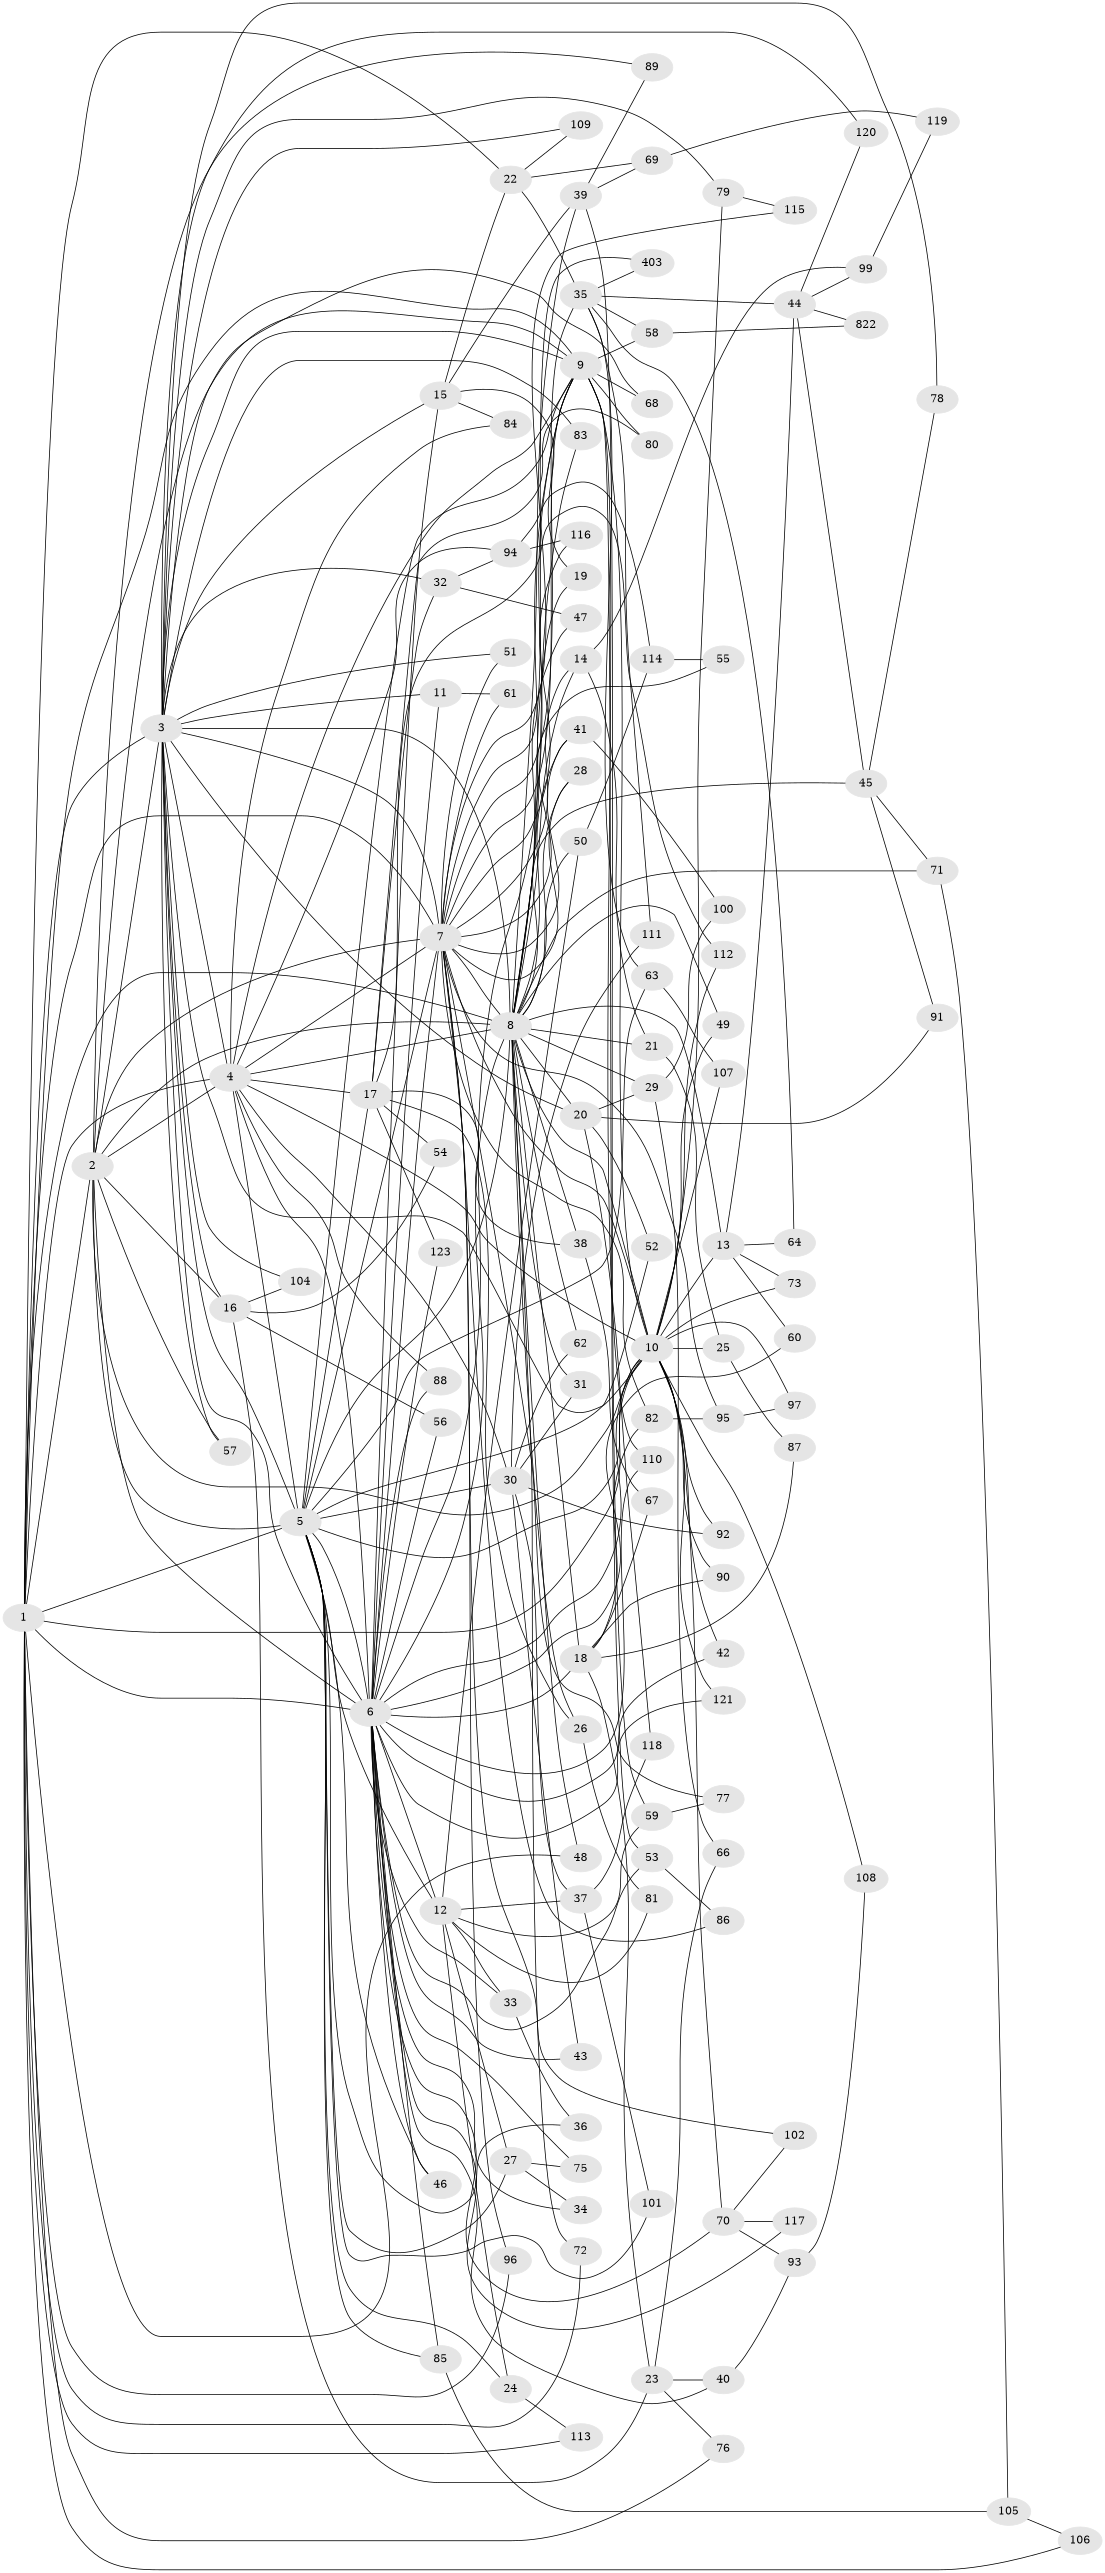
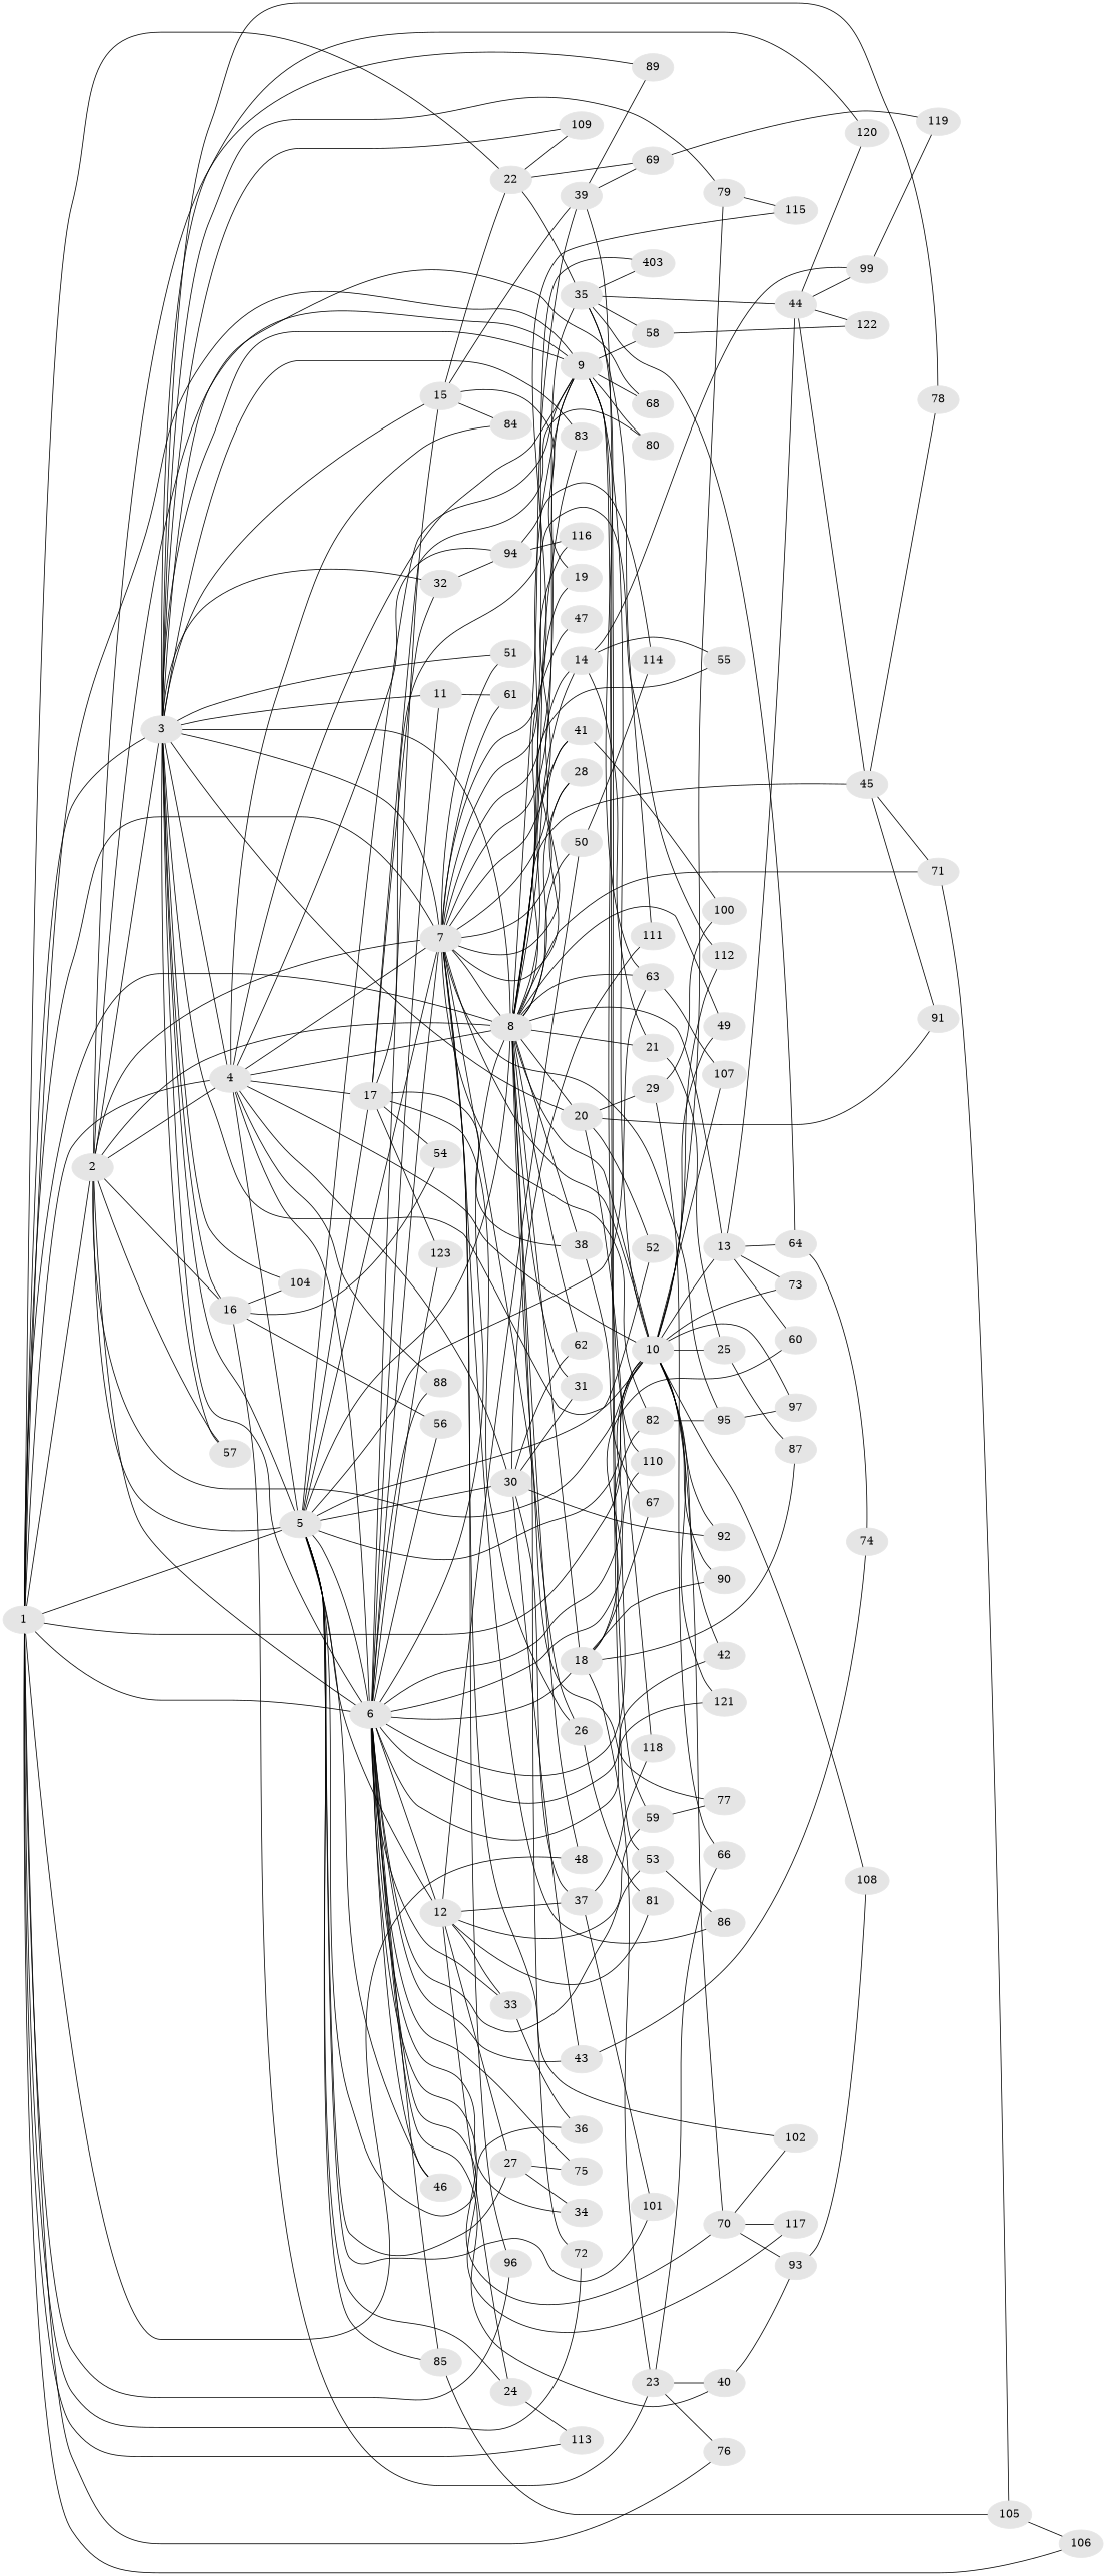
  graph {
    rankdir=LR
    node [color=gray90 style=filled]
    1
    2
    3
    4
    5
    6
    7
    8
    9
    10
    22
    48
    72
    76
    96
    106
    113
    16
    57
    89
    11
    15
    20
    32
    51
    68
    78
    79
    83
    104
    109
    120
    17
    30
    84
    88
    94
    12
    24
    27
    36
    46
    52
    63
    85
    101
    18
    33
    34
    40
    42
    43
    53
    56
    60
    70
    75
    110
    117
    121
    123
    14
    28
    35
    41
    55
    61
    77
    82
    86
    95
    102
    n73 [label=403]
    115
    116
    13
    19
    21
    26
    29
    31
    38
    39
    45
    47
    49
    50
    62
    71
    58
    80
    25
    73
    90
    92
    97
    107
    108
    112
    69
    23
    54
    91
    118
    37
    111
    114
    59
    81
    105
    67
    87
    93
+   74
    99
    44
    64
    100
    66
-   122 [label=822]
+   122
    119
    1 -- 2
    1 -- 3
    1 -- 4
    1 -- 5
    1 -- 6
    1 -- 7
    1 -- 8
    1 -- 9
    1 -- 10
    1 -- 22
    1 -- 48
    1 -- 72
    1 -- 76
    1 -- 96
    1 -- 106
    1 -- 113
    2 -- 3
    2 -- 4
    2 -- 5
    2 -- 6
    2 -- 7
    2 -- 8
    2 -- 9
    2 -- 10
    2 -- 16
    2 -- 57
    2 -- 89
    3 -- 4
    3 -- 5
    3 -- 6
    3 -- 7
    3 -- 8
    3 -- 9
    3 -- 10
    3 -- 16
    3 -- 57
    3 -- 11
    3 -- 15
    3 -- 20
    3 -- 32
    3 -- 51
    3 -- 68
    3 -- 78
    3 -- 79
    3 -- 83
    3 -- 104
    3 -- 109
    3 -- 120
    4 -- 5
    4 -- 6
    4 -- 7
    4 -- 8
    4 -- 9
    4 -- 10
    4 -- 17
    4 -- 30
    4 -- 84
    4 -- 88
    4 -- 94
    5 -- 6
    5 -- 7
    5 -- 8
    5 -- 9
    5 -- 10
    5 -- 17
    5 -- 30
    5 -- 12
    5 -- 24
    5 -- 27
    5 -- 36
    5 -- 46
    5 -- 52
    5 -- 63
    5 -- 85
    5 -- 101
    6 -- 7
    6 -- 8
-   6 -- 9
    6 -- 10
    6 -- 11
    6 -- 15
    6 -- 88
    6 -- 12
    6 -- 46
    6 -- 85
    6 -- 18
    6 -- 33
    6 -- 34
    6 -- 40
    6 -- 42
    6 -- 43
    6 -- 53
    6 -- 56
    6 -- 60
    6 -- 70
    6 -- 75
    6 -- 110
    6 -- 117
    6 -- 121
    6 -- 123
    7 -- 8
    7 -- 9
    7 -- 10
    7 -- 96
    7 -- 51
    7 -- 14
    7 -- 28
    7 -- 35
    7 -- 41
    7 -- 55
    7 -- 61
    7 -- 77
    7 -- 82
    7 -- 86
    7 -- 95
    7 -- 102
    7 -- n73
    7 -- 115
    7 -- 116
    8 -- 9
    8 -- 10
    8 -- 48
    8 -- 72
    8 -- 20
    8 -- 83
    8 -- 18
    8 -- 14
    8 -- 28
    8 -- 41
    8 -- 13
    8 -- 19
    8 -- 21
    8 -- 26
-   8 -- 29
+   8 -- 63
    8 -- 31
    8 -- 38
    8 -- 39
    8 -- 45
    8 -- 47
    8 -- 49
    8 -- 50
    8 -- 62
    8 -- 71
    9 -- 10
    9 -- 68
    9 -- 53
    9 -- 110
    9 -- 58
    9 -- 80
    10 -- 79
    10 -- 42
    10 -- 70
    10 -- 121
    10 -- 13
    10 -- 49
    10 -- 25
    10 -- 73
    10 -- 90
    10 -- 92
    10 -- 97
    10 -- 107
    10 -- 108
    10 -- 112
    22 -- 109
    22 -- 35
    22 -- 69
    16 -- 104
    16 -- 56
    16 -- 23
    16 -- 54
    11 -- 61
    15 -- 22
    15 -- 84
    15 -- 19
    15 -- 39
    20 -- 52
    20 -- 29
    20 -- 91
    20 -- 118
    32 -- 94
-   32 -- 47
    79 -- 115
    17 -- 32
    17 -- 123
    17 -- 26
    17 -- 38
    17 -- 80
    17 -- 112
    17 -- 54
    30 -- 43
    30 -- 31
    30 -- 62
    30 -- 92
    30 -- 37
    30 -- 111
    94 -- 116
    94 -- 114
    12 -- 24
    12 -- 27
    12 -- 33
    12 -- 50
    12 -- 37
    12 -- 59
    12 -- 81
    24 -- 113
    27 -- 34
    27 -- 75
    63 -- 107
    85 -- 105
    18 -- 82
    18 -- 90
    18 -- 23
    18 -- 67
    18 -- 87
    33 -- 36
    40 -- 93
+   43 -- 74
    53 -- 86
    70 -- 117
    70 -- 102
    70 -- 93
-   114 -- 55
+   14 -- 55
    14 -- 21
    14 -- 99
    35 -- 63
    35 -- n73
    35 -- 58
    35 -- 111
    35 -- 44
    35 -- 64
    41 -- 100
    82 -- 95
    95 -- 97
    13 -- 60
    13 -- 73
    13 -- 44
    13 -- 64
    21 -- 25
    26 -- 81
    29 -- 100
    29 -- 66
    38 -- 67
    39 -- 89
    39 -- 69
    39 -- 59
    45 -- 78
    45 -- 71
    45 -- 91
    50 -- 114
    71 -- 105
    58 -- 122
    25 -- 87
    69 -- 119
    23 -- 76
    23 -- 40
    23 -- 66
    37 -- 101
    37 -- 118
    59 -- 77
    105 -- 106
    93 -- 108
    99 -- 119
    44 -- 120
    44 -- 45
    44 -- 99
    44 -- 122
+   64 -- 74
  }
